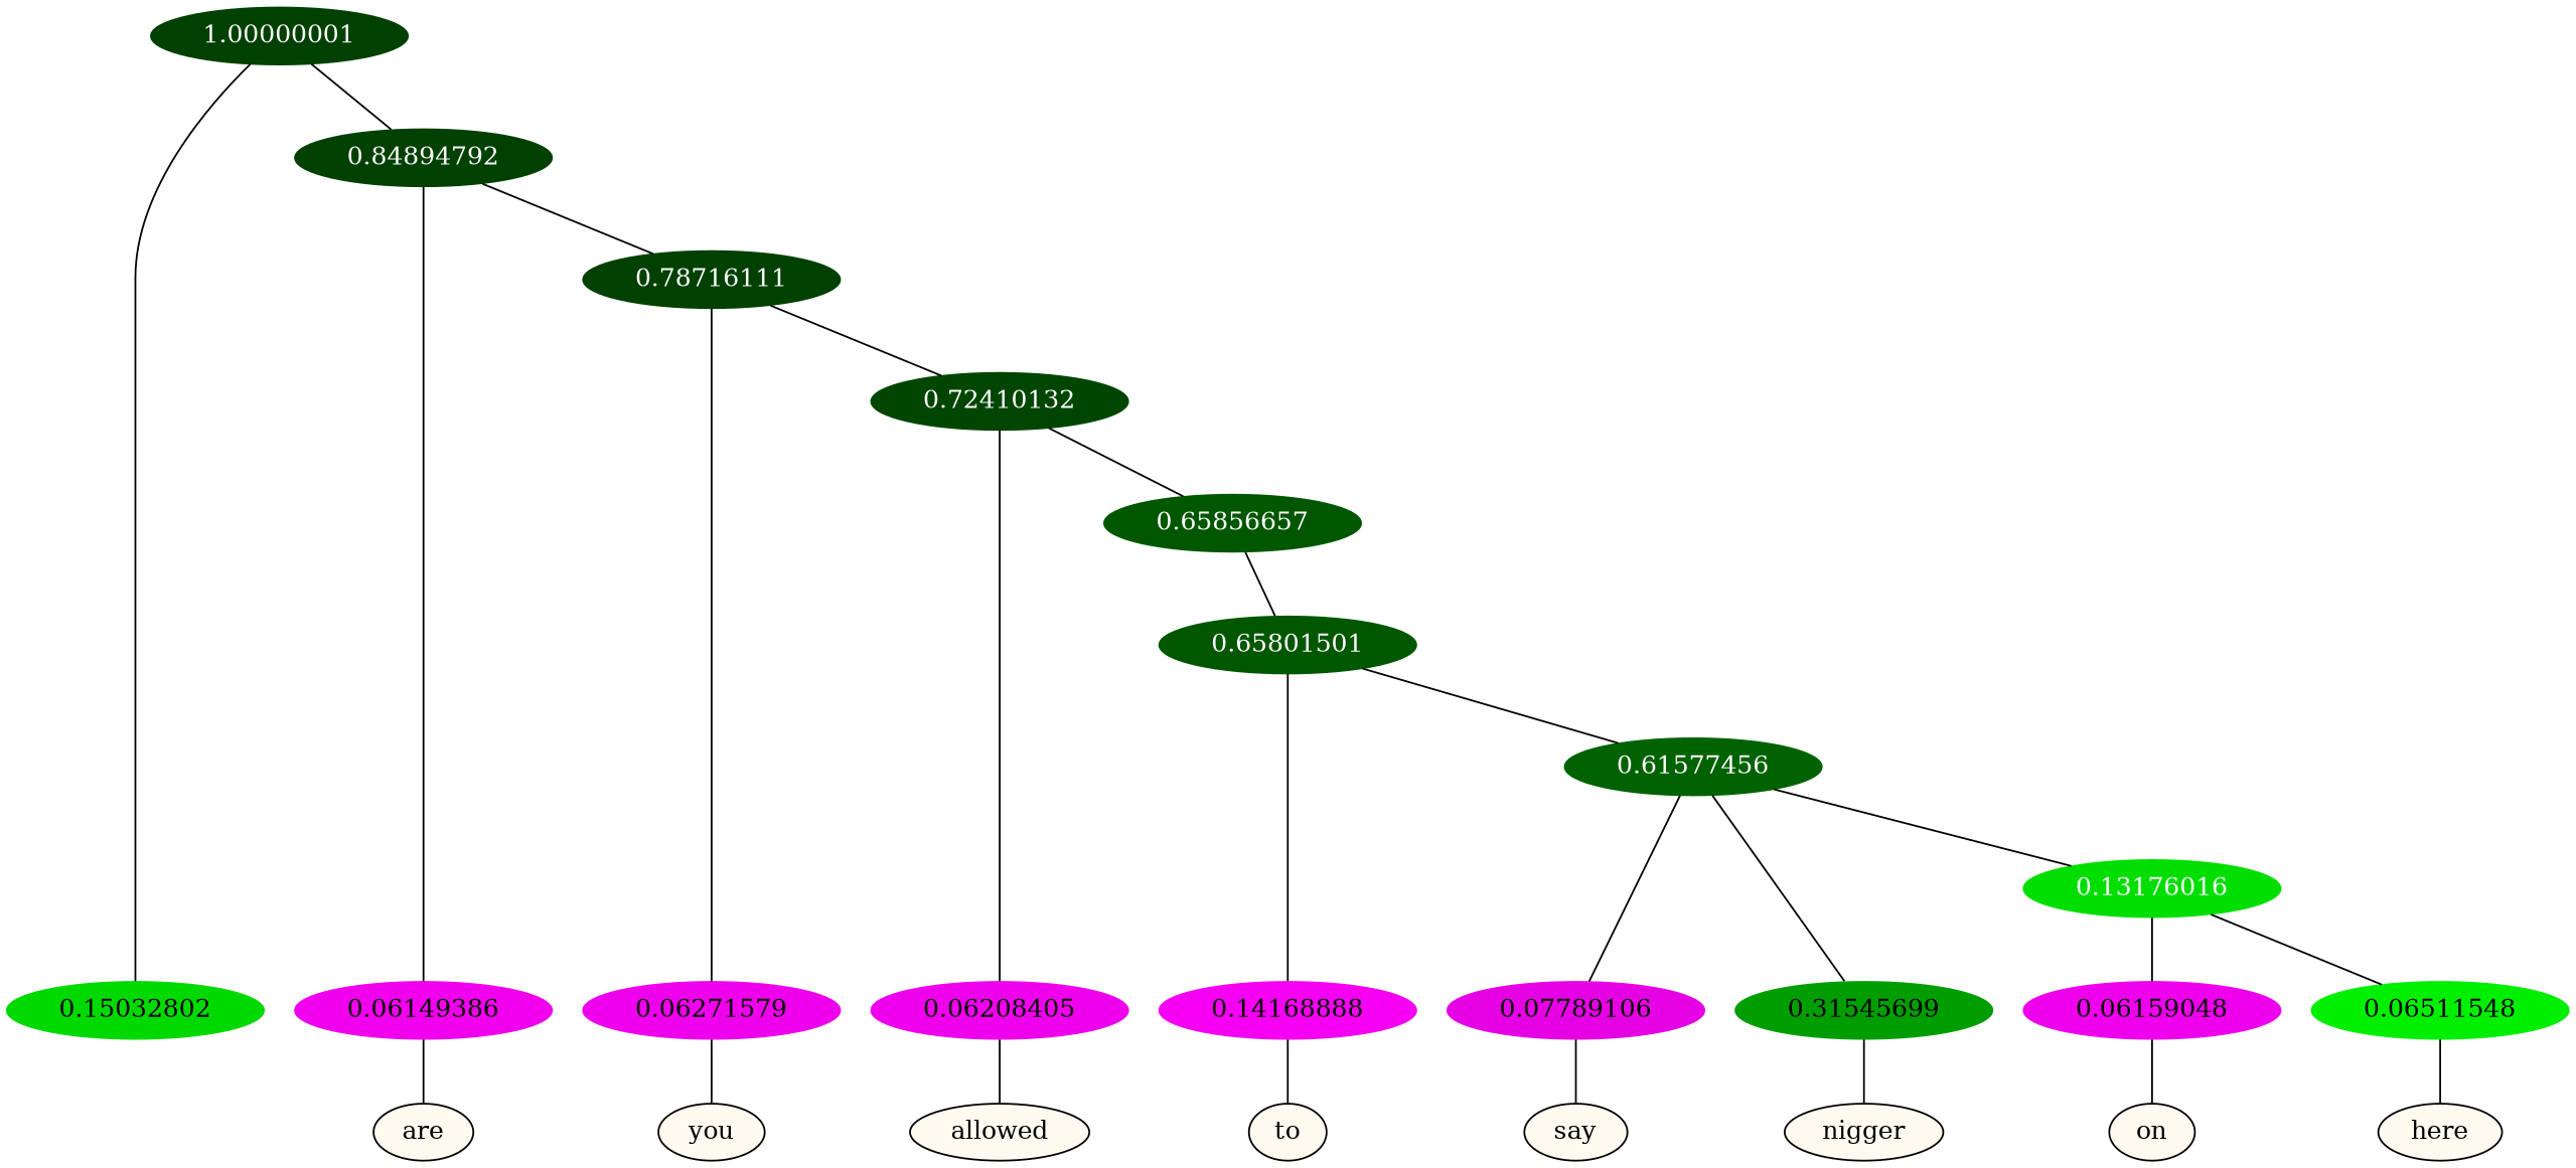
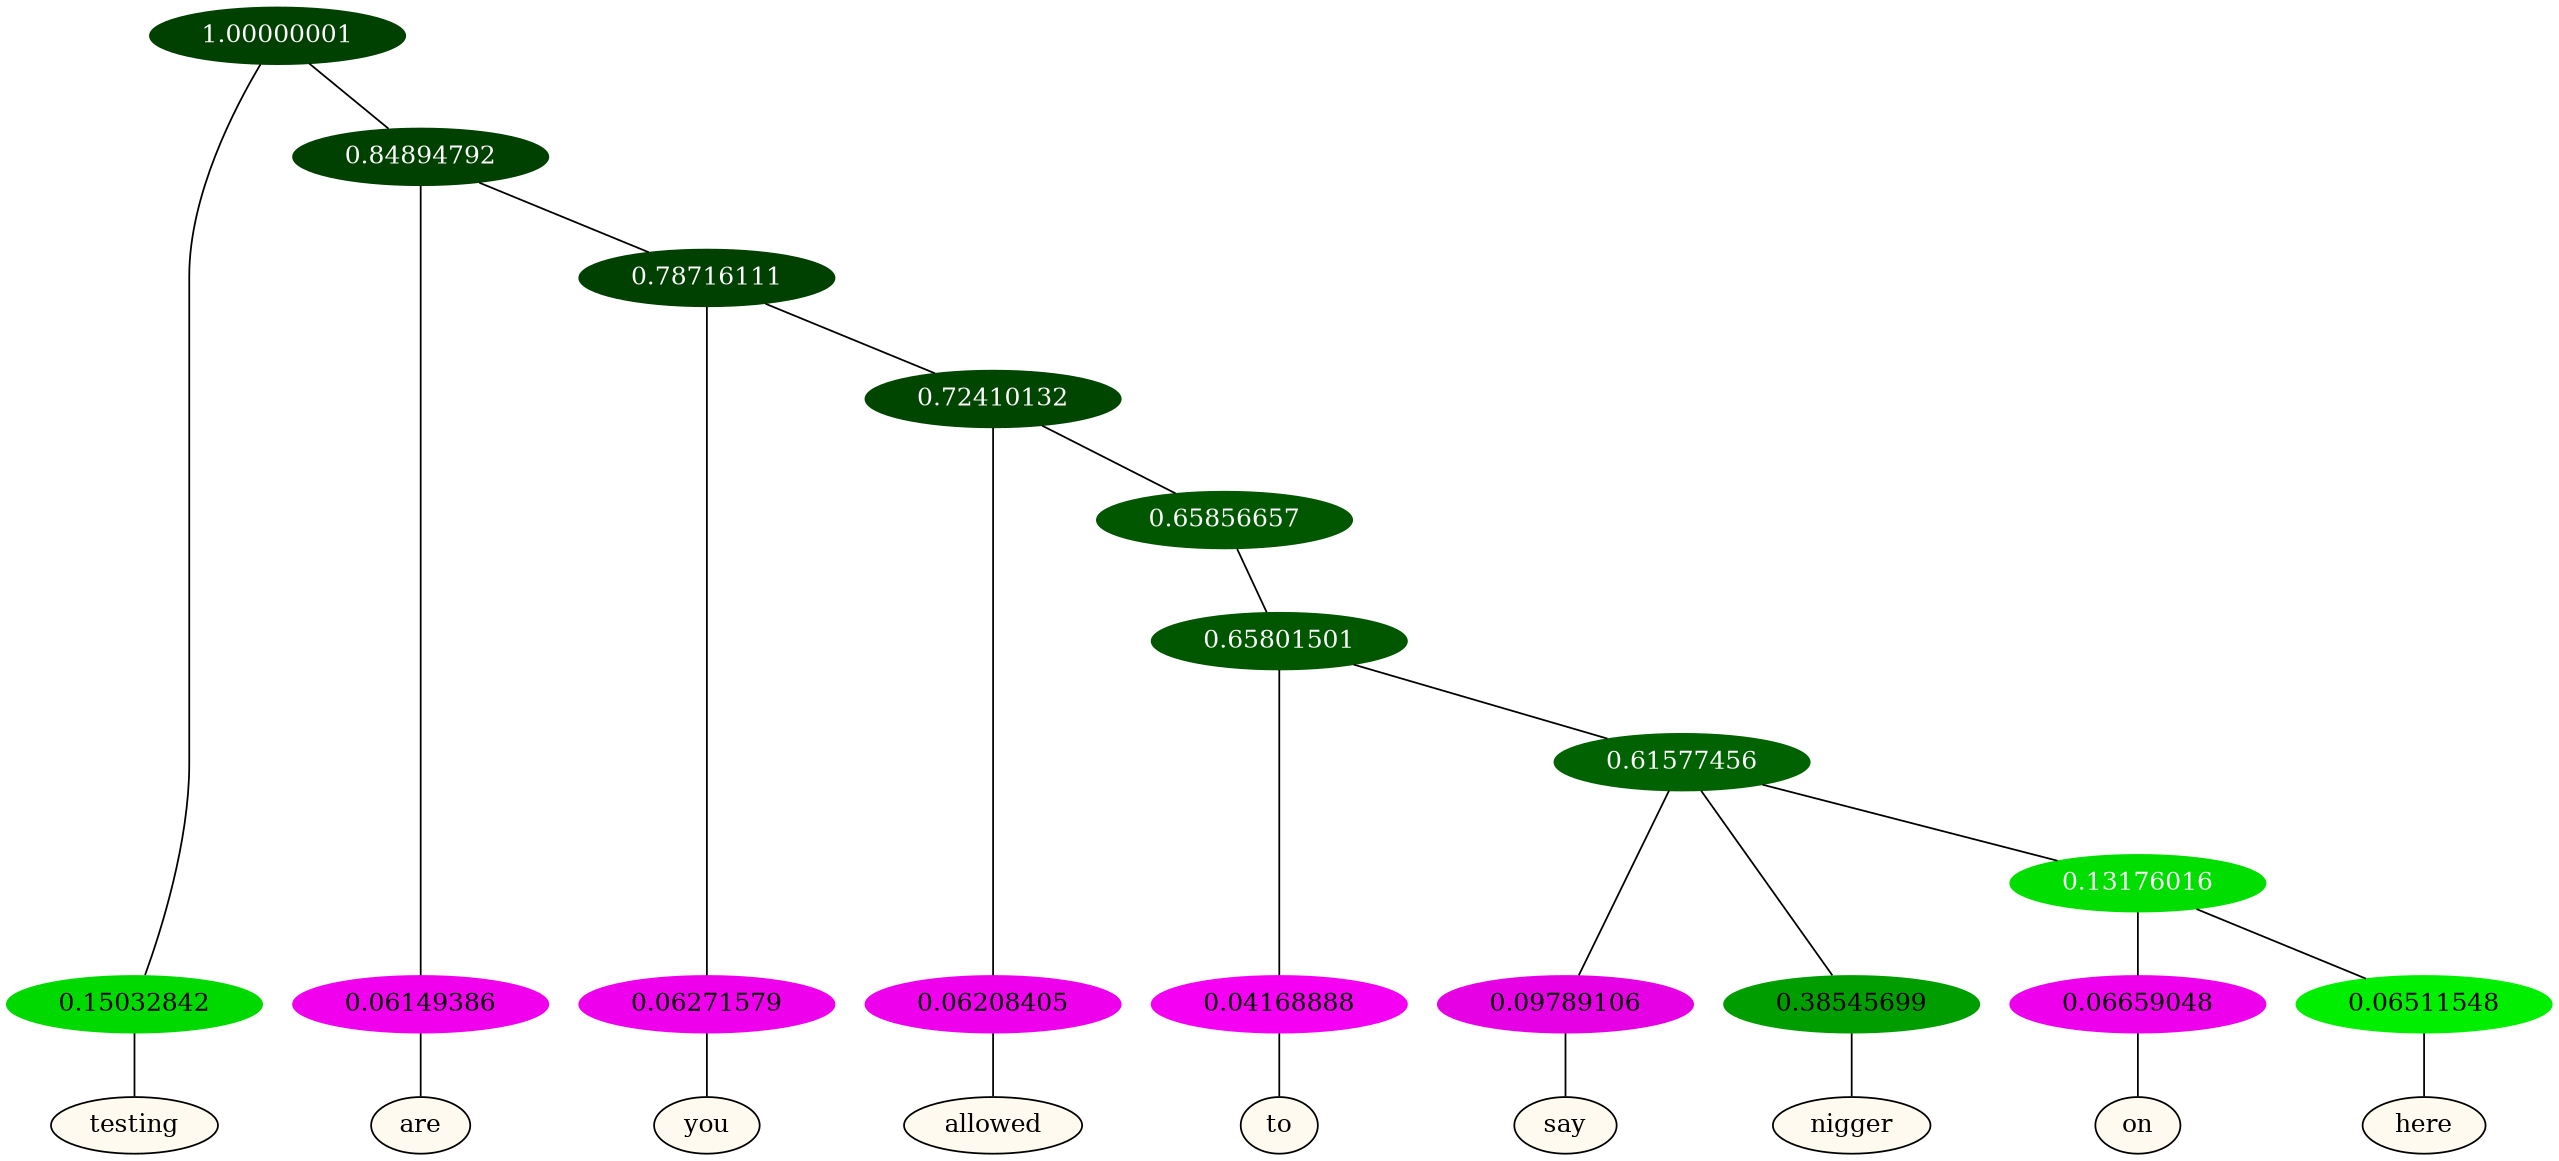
  graph {
    node [color=black format=png nodesep=0.001 ordering=out overlap_scaling=0.01 ranksep=0.001 style=filled]
+   n1 [fillcolor=floralwhite height=0.15 label=testing style="filled,solid" width=0.15]
    n2 [fillcolor=floralwhite height=0.15 label=are style="filled,solid" width=0.15]
    n3 [fillcolor=floralwhite height=0.15 label=you style="filled,solid" width=0.15]
    n4 [fillcolor=floralwhite height=0.15 label=allowed style="filled,solid" width=0.15]
    n5 [fillcolor=floralwhite height=0.15 label=to style="filled,solid" width=0.15]
    n6 [fillcolor=floralwhite height=0.15 label=say style="filled,solid" width=0.15]
    n7 [fillcolor=floralwhite height=0.15 label=nigger style="filled,solid" width=0.15]
    n8 [fillcolor=floralwhite height=0.15 label=on style="filled,solid" width=0.15]
    n9 [fillcolor=floralwhite height=0.15 label=here style="filled,solid" width=0.15]
-   n10 [color="0.334 1.000 0.850" fontcolor=black height=0.15 label=0.15032802 width=0.15]
+   n10 [color="0.334 1.000 0.850" fontcolor=black height=0.15 label=0.15032842 width=0.15]
    n11 [color="0.835 1.000 0.939" fontcolor=black height=0.15 label=0.06149386 width=0.15]
    n12 [color="0.835 1.000 0.937" fontcolor=black height=0.15 label=0.06271579 width=0.15]
    n13 [color="0.835 1.000 0.935" fontcolor=black height=0.15 label=0.06208405 width=0.15]
-   n14 [color="0.835 1.000 0.958" fontcolor=black height=0.15 label=0.14168888 width=0.15]
-   n15 [color="0.835 1.000 0.902" fontcolor=black height=0.15 label=0.07789106 width=0.15]
-   n16 [color="0.334 1.000 0.615" fontcolor=black height=0.15 label=0.31545699 width=0.15]
-   n17 [color="0.835 1.000 0.933" fontcolor=black height=0.15 label=0.06159048 width=0.15]
+   n14 [color="0.835 1.000 0.958" fontcolor=black height=0.15 label=0.04168888 width=0.15]
+   n15 [color="0.835 1.000 0.902" fontcolor=black height=0.15 label=0.09789106 width=0.15]
+   n16 [color="0.334 1.000 0.615" fontcolor=black height=0.15 label=0.38545699 width=0.15]
+   n17 [color="0.835 1.000 0.933" fontcolor=black height=0.15 label=0.06659048 width=0.15]
    n18 [color="0.334 1.000 0.935" fontcolor=black height=0.15 label=0.06511548 width=0.15]
    n19 [color="0.334 1.000 0.250" fontcolor=grey99 height=0.15 label=1.00000001 width=0.15]
    n20 [color="0.334 1.000 0.250" fontcolor=grey99 height=0.15 label=0.84894792 width=0.15]
    n21 [color="0.334 1.000 0.250" fontcolor=grey99 height=0.15 label=0.78716111 width=0.15]
    n22 [color="0.334 1.000 0.276" fontcolor=grey99 height=0.15 label=0.72410132 width=0.15]
    n23 [color="0.334 1.000 0.341" fontcolor=grey99 height=0.15 label=0.65856657 width=0.15]
    n24 [color="0.334 1.000 0.342" fontcolor=grey99 height=0.15 label=0.65801501 width=0.15]
    n25 [color="0.334 1.000 0.384" fontcolor=grey99 height=0.15 label=0.61577456 width=0.15]
    n26 [color="0.334 1.000 0.868" fontcolor=grey99 height=0.15 label=0.13176016 width=0.15]
    subgraph sub_1 {
      rank=same
+     n1
      n2
      n3
      n4
      n5
      n6
      n7
      n8
      n9
    }
    subgraph sub_2 {
      rank=same
      n10
      n11
      n12
      n13
      n14
      n15
      n16
      n17
      n18
    }
+   n10 -- n1
    n11 -- n2
    n12 -- n3
    n13 -- n4
    n14 -- n5
    n15 -- n6
    n16 -- n7
    n17 -- n8
    n18 -- n9
    n19 -- n10
    n19 -- n20
    n20 -- n11
    n20 -- n21
    n21 -- n12
    n21 -- n22
    n22 -- n13
    n22 -- n23
    n23 -- n24
    n24 -- n14
    n24 -- n25
    n25 -- n15
    n25 -- n16
    n25 -- n26
    n26 -- n17
    n26 -- n18
  }
